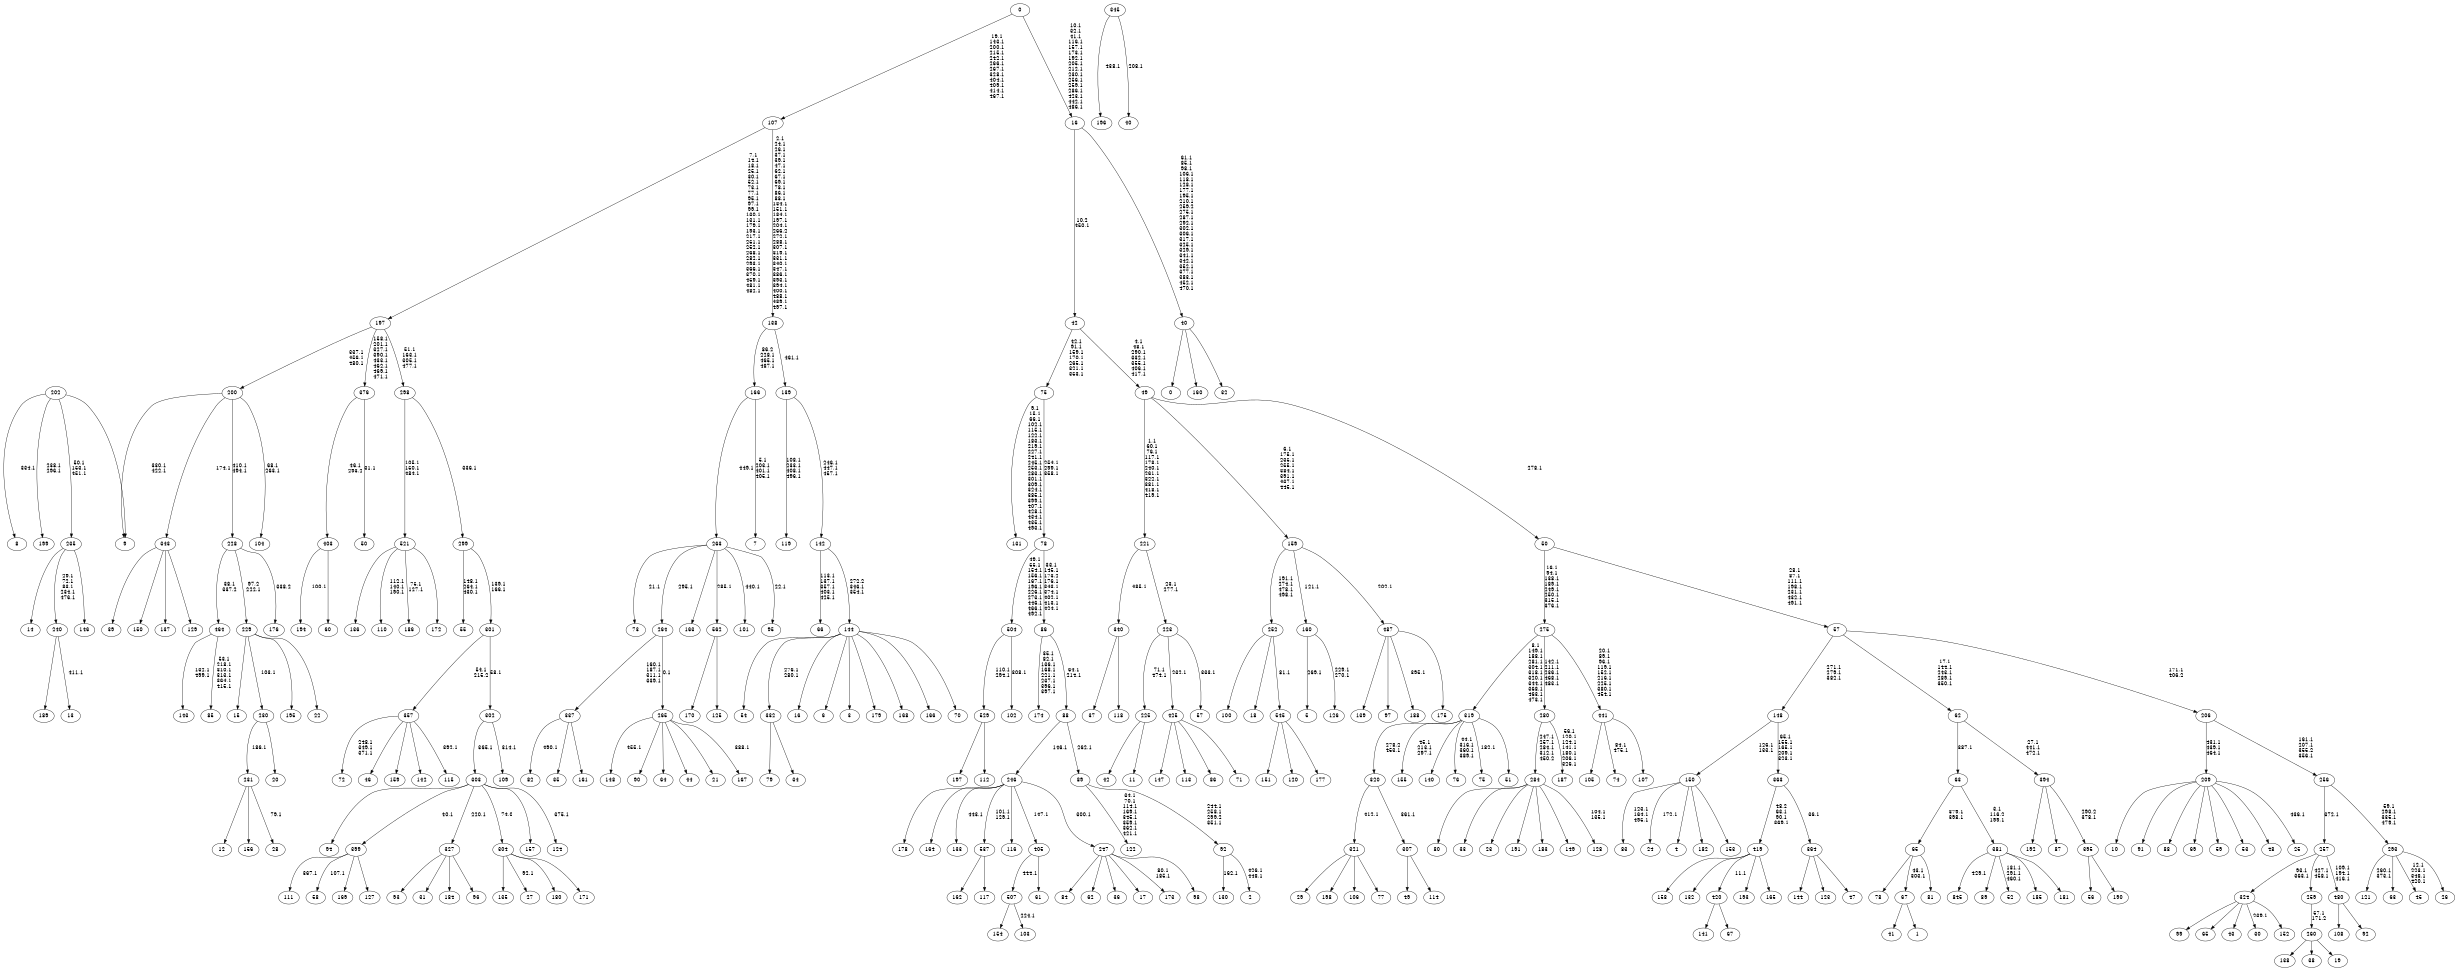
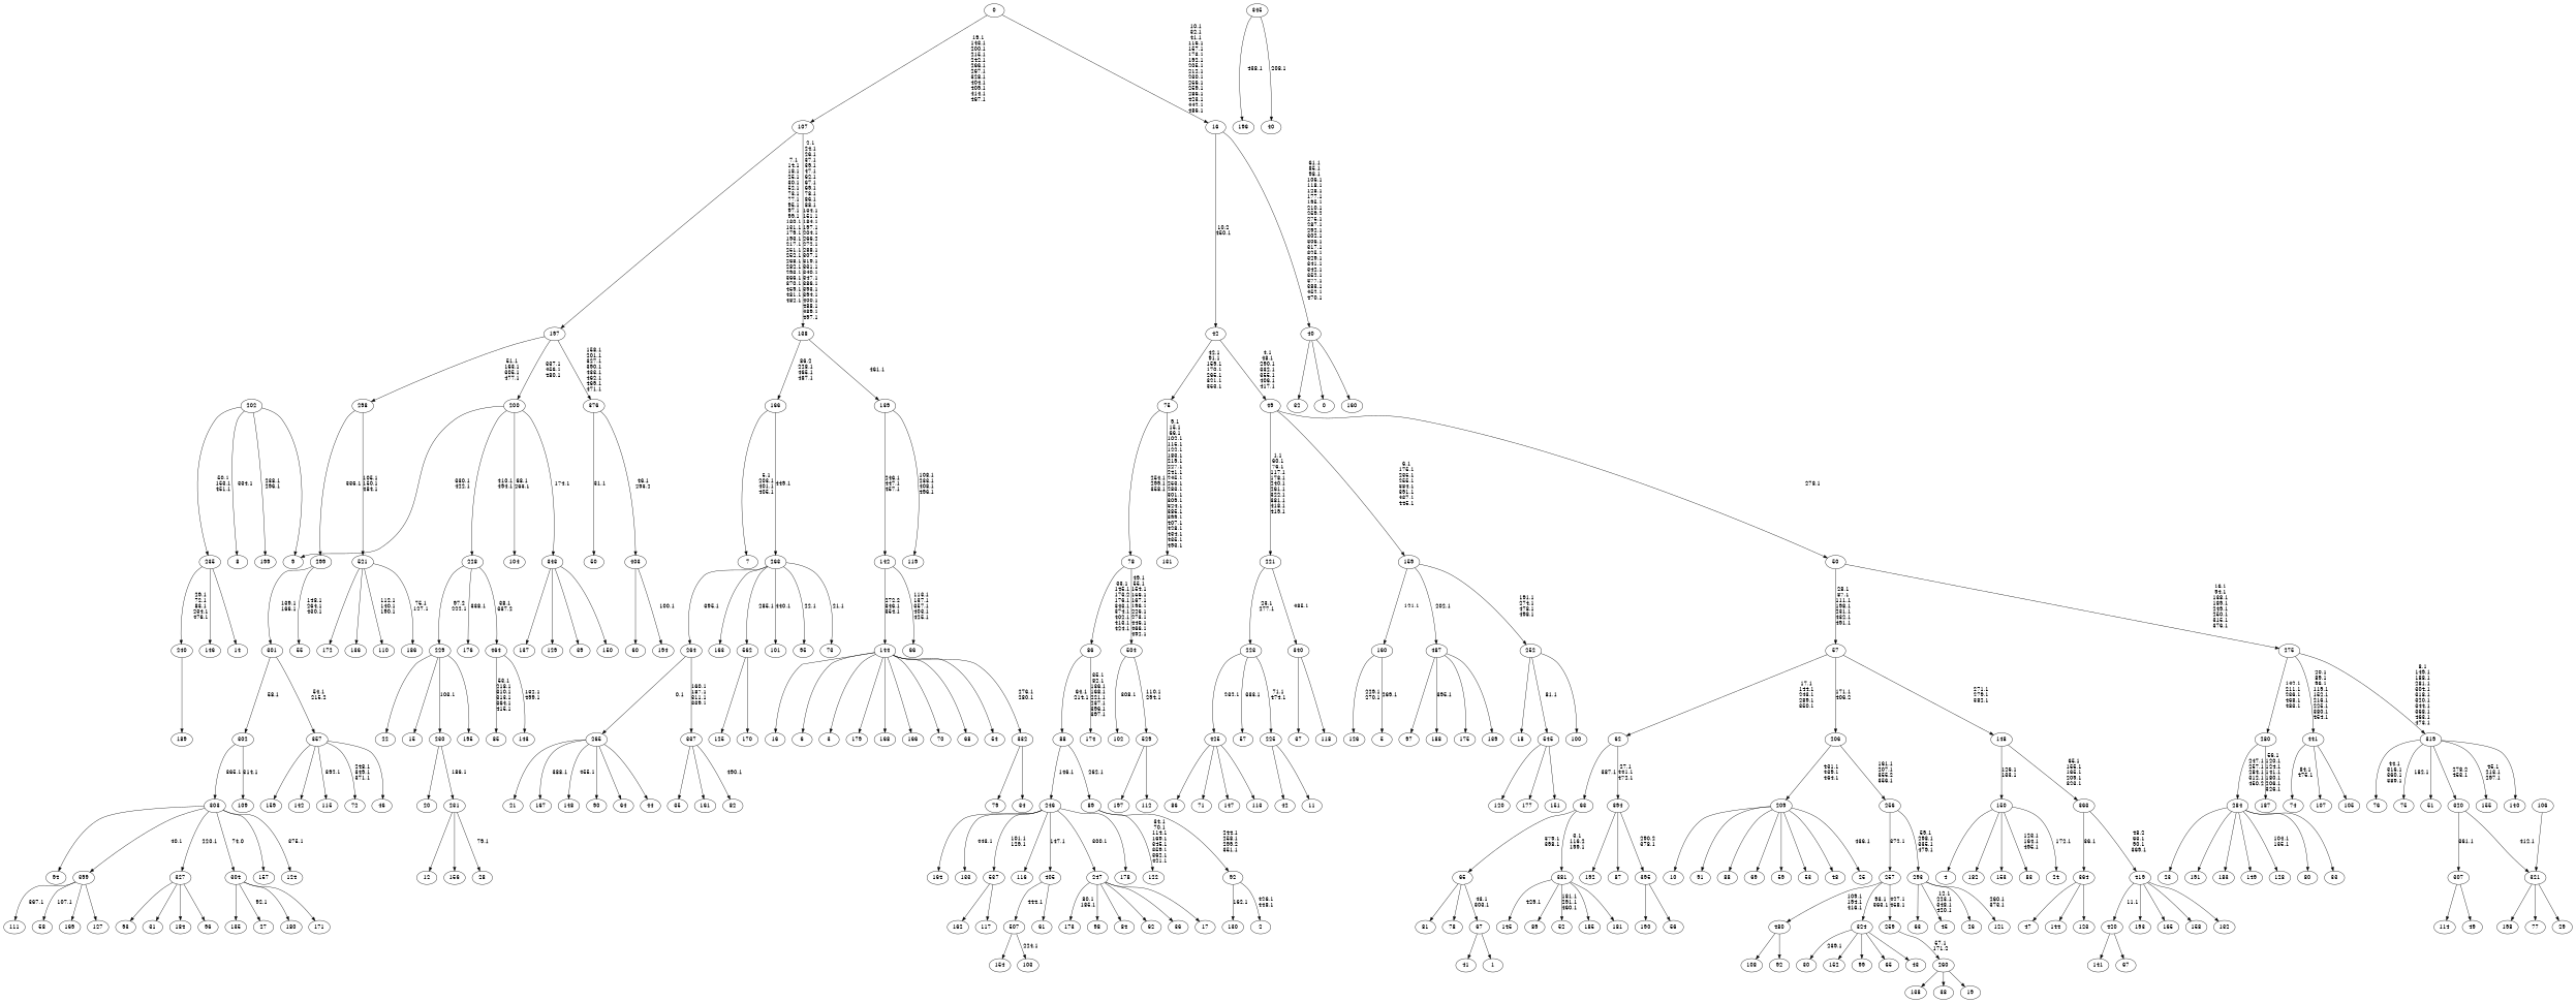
  digraph {
    n1 [label=199]
    n2 [label=198]
    n3 [label=197]
    n4 [label=196]
    n5 [label=195]
    n6 [label=194]
    n7 [label=193]
    n8 [label=192]
    n9 [label=191]
    n10 [label=190]
    n11 [label=189]
    n12 [label=188]
    n13 [label=187]
    n14 [label=186]
    n15 [label=185]
    n16 [label=184]
    n17 [label=183]
    n18 [label=182]
    n19 [label=181]
    n20 [label=180]
    n21 [label=179]
    n22 [label=178]
    n23 [label=177]
    n24 [label=176]
    n25 [label=175]
    n26 [label=174]
    n27 [label=173]
    n28 [label=172]
    n29 [label=171]
    n30 [label=170]
    n31 [label=169]
    n32 [label=168]
    n33 [label=167]
    n34 [label=166]
    n35 [label=165]
    n36 [label=164]
    n37 [label=163]
    n38 [label=162]
    n39 [label=161]
    n40 [label=160]
    n41 [label=159]
    n42 [label=158]
    n43 [label=157]
    n44 [label=156]
    n45 [label=155]
    n46 [label=154]
    n47 [label=153]
    n48 [label=152]
    n49 [label=151]
    n50 [label=150]
    n51 [label=149]
    n52 [label=148]
    n53 [label=147]
    n54 [label=146]
-   n55 [label=845]
+   n55 [label=145]
    n56 [label=144]
    n57 [label=143]
    n58 [label=142]
    n59 [label=141]
    n60 [label=140]
    n61 [label=139]
    n62 [label=138]
    n63 [label=137]
    n64 [label=136]
    n65 [label=135]
    n66 [label=133]
    n67 [label=132]
    n68 [label=131]
    n69 [label=130]
    n70 [label=129]
    n71 [label=128]
    n72 [label=127]
    n73 [label=126]
    n74 [label=125]
    562
    n76 [label=124]
    n77 [label=123]
    n78 [label=122]
    n79 [label=121]
    n80 [label=120]
    545
    n82 [label=119]
    n83 [label=118]
    n84 [label=117]
    537
    n86 [label=116]
    n87 [label=115]
    n88 [label=114]
    n89 [label=113]
    n90 [label=112]
    529
    n92 [label=111]
    n93 [label=110]
    521
    n95 [label=109]
    n96 [label=108]
    n97 [label=107]
    n98 [label=106]
    n99 [label=105]
    n100 [label=104]
    n101 [label=103]
    507
    n103 [label=102]
    504
    n105 [label=101]
    n106 [label=100]
    n107 [label=99]
    n108 [label=98]
    n109 [label=97]
    487
    n111 [label=96]
    n112 [label=95]
    n113 [label=94]
    n114 [label=93]
    n115 [label=92]
    480
    n117 [label=91]
    n118 [label=90]
    n119 [label=89]
    n120 [label=88]
    n121 [label=87]
    n122 [label=86]
    n123 [label=85]
    464
    n125 [label=84]
    n126 [label=83]
    n127 [label=82]
    n128 [label=81]
    n129 [label=80]
    n130 [label=79]
    n131 [label=78]
    n132 [label=77]
    n133 [label=76]
    n134 [label=75]
    n135 [label=74]
    441
    n137 [label=73]
    n138 [label=72]
    n139 [label=71]
    425
    n141 [label=70]
    n142 [label=69]
+   n143 [label=68]
    n144 [label=67]
    420
    419
    n147 [label=66]
    n148 [label=65]
    n149 [label=64]
    n150 [label=63]
    n151 [label=62]
    n152 [label=61]
    405
    n154 [label=60]
    403
    n156 [label=59]
    n157 [label=58]
    399
    n159 [label=57]
    n160 [label=56]
    395
    394
    n163 [label=55]
    n164 [label=54]
    n165 [label=53]
    n166 [label=52]
    381
    n168 [label=51]
    n169 [label=50]
    376
    n171 [label=49]
    n172 [label=307]
    n173 [label=48]
    n174 [label=47]
    364
    363
    n177 [label=46]
    357
    n179 [label=45]
    n180 [label=44]
    n181 [label=43]
    n182 [label=42]
    n183 [label=41]
    n184 [label=40]
    345
    n186 [label=39]
    343
    n188 [label=38]
    n189 [label=37]
    340
    n191 [label=36]
    n192 [label=35]
    337
    n194 [label=34]
    332
    n196 [label=33]
    n197 [label=32]
    n198 [label=31]
    327
    n200 [label=30]
    324
    n202 [label=29]
    321
    320
    319
    n206 [label=28]
    n207 [label=27]
    304
    303
    302
    301
    299
    298
    n214 [label=26]
    293
    n216 [label=25]
    n217 [label=24]
    n218 [label=23]
    284
    280
    275
    n222 [label=22]
    n223 [label=21]
    265
    264
    263
    n227 [label=20]
    n228 [label=19]
    260
    259
    257
    256
    n233 [label=18]
    252
    n235 [label=17]
    247
    246
    n238 [label=16]
    n239 [label=15]
    n240 [label=14]
-   n241 [label=13]
    240
    235
    n244 [label=12]
    231
    230
    229
    228
    n249 [label=11]
    225
    223
    221
    n253 [label=10]
    209
    206
    n256 [label=9]
    n257 [label=8]
    202
    200
    197
    n261 [label=7]
    166
    n263 [label=6]
    n264 [label=5]
    160
    159
    n267 [label=4]
    150
    148
    n270 [label=3]
    144
    142
    139
    138
    107
    n276 [label=2]
    92
    89
    88
    86
    78
    75
    n283 [label=1]
    67
    65
    63
    62
    57
    50
    49
    42
    n292 [label=0]
    40
    16
    0
    562 -> n30
    562 -> n74
    545 -> n23
    545 -> n49
    545 -> n80
    537 -> n38
    537 -> n84
    529 -> n3
    529 -> n90
    521 -> n14 [label="75,1\n127,1"]
    521 -> n28
    521 -> n64
    521 -> n93 [label="112,1\n140,1\n190,1"]
    507 -> n46
    507 -> n101 [label="224,1"]
    504 -> 529 [label="110,1\n294,1"]
    504 -> n103 [label="308,1"]
    487 -> n12 [label="395,1"]
    487 -> n25
    487 -> n61
    487 -> n109
    480 -> n96
    480 -> n115
    464 -> n57 [label="132,1\n499,1"]
    464 -> n123 [label="53,1\n218,1\n310,1\n313,1\n364,1\n415,1"]
    441 -> n97
    441 -> n99
    441 -> n135 [label="84,1\n475,1"]
    425 -> n53
    425 -> n89
    425 -> n122
    425 -> n139
    420 -> n59
    420 -> n144
    419 -> n7
    419 -> n35
    419 -> n42
    419 -> n67
    419 -> 420 [label="11,1"]
    405 -> 507 [label="444,1"]
    405 -> n152
    403 -> n6 [label="100,1"]
    403 -> n154
    399 -> n31
    399 -> n72
    399 -> n92 [label="367,1"]
    399 -> n157 [label="107,1"]
    395 -> n10
    395 -> n160
    394 -> n8
    394 -> n121
    394 -> 395 [label="290,2\n378,1"]
    381 -> n15
    381 -> n19
    381 -> n55 [label="429,1"]
    381 -> n119
    381 -> n166 [label="181,1\n291,1\n460,1"]
    376 -> 403 [label="46,1\n293,2"]
    376 -> n169 [label="31,1"]
    n172 -> n88
    n172 -> n171
    364 -> n56
    364 -> n77
    364 -> n174
    363 -> 419 [label="48,2\n63,1\n90,1\n369,1"]
    363 -> 364 [label="36,1"]
    357 -> n41
    357 -> n58
    357 -> n87 [label="392,1"]
    357 -> n138 [label="248,1\n349,1\n371,1"]
    357 -> n177
    345 -> n4 [label="438,1"]
    345 -> n184 [label="208,1"]
    343 -> n50
    343 -> n63
    343 -> n70
    343 -> n186
    340 -> n83
    340 -> n189
    337 -> n39
    337 -> n127 [label="490,1"]
    337 -> n192
    332 -> n130
    332 -> n194
    327 -> n16
    327 -> n111
    327 -> n114
    327 -> n198
    324 -> n48
    324 -> n107
    324 -> n148
    324 -> n181
    324 -> n200 [label="239,1"]
    321 -> n2
-   321 -> n98
+   n98 -> 321
    321 -> n132
    321 -> n202
    320 -> n172 [label="361,1"]
    320 -> 321 [label="412,1"]
    319 -> n45 [label="45,1\n213,1\n297,1"]
    319 -> n60
    319 -> n133 [label="44,1\n316,1\n360,1\n389,1"]
    319 -> n134 [label="182,1"]
    319 -> n168
    319 -> 320 [label="278,2\n453,1"]
    304 -> n20
    304 -> n29
    304 -> n65
    304 -> n207 [label="92,1"]
    303 -> n43
    303 -> n76 [label="375,1"]
    303 -> n113
    303 -> 399 [label="40,1"]
    303 -> 327 [label="220,1"]
    303 -> 304 [label="74,0"]
    302 -> n95 [label="314,1"]
    302 -> 303 [label="365,1"]
    301 -> 357 [label="54,1\n215,2"]
    301 -> 302 [label="58,1"]
    299 -> n163 [label="148,1\n264,1\n430,1"]
    299 -> 301 [label="139,1\n166,1"]
    298 -> 521 [label="105,1\n150,1\n484,1"]
    298 -> 299 [label="336,1"]
    293 -> n79 [label="260,1\n373,1"]
    293 -> n150
    293 -> n179 [label="12,1\n223,1\n348,1\n420,1"]
    293 -> n214
    284 -> n9
    284 -> n17
    284 -> n51
    284 -> n71 [label="104,1\n135,1"]
    284 -> n129
    284 -> n196
    284 -> n218
    280 -> n13 [label="56,1\n120,1\n124,1\n141,1\n180,1\n206,1\n326,1"]
    280 -> 284 [label="247,1\n257,1\n284,1\n312,1\n450,2"]
    275 -> 441 [label="20,1\n89,1\n96,1\n119,1\n152,1\n216,1\n225,1\n380,1\n454,1"]
    275 -> 319 [label="8,1\n149,1\n188,1\n281,1\n304,1\n318,1\n320,1\n344,1\n368,1\n463,1\n473,1"]
    275 -> 280 [label="142,1\n211,1\n236,1\n468,1\n483,1"]
    265 -> n33 [label="388,1"]
    265 -> n52 [label="455,1"]
    265 -> n118
    265 -> n149
    265 -> n180
    265 -> n223
    264 -> 337 [label="160,1\n187,1\n311,1\n339,1"]
    264 -> 265 [label="0,1"]
    263 -> n37
    263 -> 562 [label="285,1"]
    263 -> n105 [label="440,1"]
    263 -> n112 [label="22,1"]
    263 -> n137 [label="21,1"]
-   263 -> 264 [label="295,1"]
+   263 -> 264 [label="395,1"]
    260 -> n62
    260 -> n188
    260 -> n228
    259 -> 260 [label="57,1\n171,2"]
    257 -> 480 [label="109,1\n194,1\n416,1"]
    257 -> 324 [label="93,1\n363,1"]
    257 -> 259 [label="427,1\n458,1"]
    256 -> 293 [label="59,1\n298,1\n335,1\n479,1"]
    256 -> 257 [label="372,1"]
    252 -> 545 [label="81,1"]
    252 -> n106
    252 -> n233
    247 -> n27 [label="80,1\n185,1"]
    247 -> n108
    247 -> n125
    247 -> n151
    247 -> n191
    247 -> n235
    246 -> n22
    246 -> n36
    246 -> n66 [label="443,1"]
    246 -> 537 [label="101,1\n129,1"]
    246 -> n86
    246 -> 405 [label="147,1"]
    246 -> 247 [label="300,1"]
    240 -> n11
-   240 -> n241 [label="411,1"]
    235 -> n54
    235 -> n240
    235 -> 240 [label="29,1\n72,1\n83,1\n234,1\n476,1"]
    231 -> n44
    231 -> n206 [label="79,1"]
    231 -> n244
    230 -> n227
    230 -> 231 [label="186,1"]
    229 -> n5
    229 -> n222
    229 -> n239
    229 -> 230 [label="103,1"]
-   228 -> n24 [label="338,2"]
+   228 -> n24 [label="338,1"]
    228 -> 464 [label="38,1\n337,2"]
    228 -> 229 [label="97,2\n222,1"]
    225 -> n182
    225 -> n249
    223 -> 425 [label="232,1"]
    223 -> n159 [label="333,1"]
    223 -> 225 [label="71,1\n474,1"]
    221 -> 340 [label="485,1"]
    221 -> 223 [label="23,1\n277,1"]
    209 -> n117
    209 -> n120
    209 -> n142
    209 -> n156
    209 -> n165
    209 -> n173
    209 -> n216 [label="436,1"]
    209 -> n253
    206 -> 256 [label="161,1\n207,1\n355,2\n356,1"]
    206 -> 209 [label="431,1\n439,1\n464,1"]
    202 -> n1 [label="238,1\n296,1"]
    202 -> 235 [label="50,1\n153,1\n451,1"]
    202 -> n256
    202 -> n257 [label="334,1"]
    200 -> n100 [label="68,1\n263,1"]
    200 -> 343 [label="174,1"]
    200 -> 228 [label="410,1\n494,1"]
    200 -> n256 [label="330,1\n422,1"]
    197 -> 376 [label="158,1\n201,1\n327,1\n390,1\n433,1\n462,1\n469,1\n471,1"]
    197 -> 298 [label="51,1\n163,1\n305,1\n477,1"]
    197 -> 200 [label="337,1\n456,1\n480,1"]
    166 -> 263 [label="449,1"]
    166 -> n261 [label="5,1\n203,1\n401,1\n405,1"]
    160 -> n73 [label="229,1\n270,1"]
    160 -> n264 [label="269,1"]
    159 -> 487 [label="202,1"]
    159 -> 252 [label="191,1\n274,1\n478,1\n498,1"]
    159 -> 160 [label="121,1"]
    150 -> n18
    150 -> n47
    150 -> n126 [label="123,1\n164,1\n495,1"]
    150 -> n217 [label="172,1"]
    150 -> n267
    148 -> 363 [label="65,1\n155,1\n165,1\n209,1\n323,1"]
    148 -> 150 [label="126,1\n133,1"]
    144 -> n21
    144 -> n32
    144 -> n34
    144 -> n141
+   144 -> n143
    144 -> n164
    144 -> 332 [label="276,1\n280,1"]
    144 -> n238
    144 -> n263
    144 -> n270
    142 -> n147 [label="113,1\n137,1\n357,1\n403,1\n425,1"]
    142 -> 144 [label="272,2\n346,1\n354,1"]
    139 -> n82 [label="108,1\n233,1\n408,1\n496,1"]
    139 -> 142 [label="246,1\n447,1\n457,1"]
    138 -> 166 [label="86,2\n228,1\n465,1\n487,1"]
    138 -> 139 [label="461,1"]
    107 -> 197 [label="7,1\n14,1\n18,1\n25,1\n30,1\n52,1\n73,1\n77,1\n95,1\n97,1\n99,1\n130,1\n131,1\n179,1\n193,1\n217,1\n251,1\n252,1\n268,1\n282,1\n293,1\n366,1\n370,1\n459,1\n481,1\n482,1"]
    107 -> 138 [label="2,1\n24,1\n26,1\n37,1\n39,1\n47,1\n62,1\n67,1\n69,1\n78,1\n86,1\n88,1\n134,1\n151,1\n184,1\n197,1\n204,1\n266,2\n272,1\n288,1\n307,1\n319,1\n331,1\n340,1\n347,1\n386,1\n393,1\n394,1\n400,1\n488,1\n489,1\n497,1"]
    92 -> n69 [label="162,1"]
    92 -> n276 [label="426,1\n448,1"]
    89 -> n78 [label="34,1\n70,1\n114,1\n169,1\n345,1\n359,1\n362,1\n421,1"]
    89 -> 92 [label="244,1\n258,1\n299,2\n351,1"]
    88 -> 246 [label="146,1"]
    88 -> 89 [label="262,1"]
    86 -> n26 [label="35,1\n82,1\n136,1\n168,1\n221,1\n237,1\n396,1\n397,1"]
    86 -> 88 [label="64,1\n214,1"]
    78 -> 504 [label="49,1\n55,1\n154,1\n156,1\n167,1\n196,1\n226,1\n273,1\n446,1\n466,1\n492,1"]
    78 -> 86 [label="33,1\n145,1\n173,2\n176,1\n343,1\n374,1\n402,1\n413,1\n424,1"]
    75 -> n68 [label="9,1\n15,1\n66,1\n102,1\n115,1\n122,1\n183,1\n219,1\n227,1\n241,1\n245,1\n253,1\n283,1\n301,1\n309,1\n324,1\n385,1\n399,1\n407,1\n428,1\n434,1\n435,1\n493,1"]
    75 -> 78 [label="254,1\n299,1\n358,1"]
    67 -> n183
    67 -> n283
    65 -> n128
    65 -> n131
    65 -> 67 [label="43,1\n303,1"]
    63 -> 381 [label="3,1\n116,2\n199,1"]
    63 -> 65 [label="379,1\n398,1"]
    62 -> 394 [label="27,1\n441,1\n472,1"]
    62 -> 63 [label="387,1"]
    57 -> 206 [label="171,1\n406,2"]
    57 -> 148 [label="271,1\n279,1\n382,1"]
    57 -> 62 [label="17,1\n144,1\n243,1\n289,1\n350,1"]
    50 -> 275 [label="16,1\n94,1\n138,1\n189,1\n249,1\n250,1\n315,1\n376,1"]
    50 -> 57 [label="28,1\n87,1\n111,1\n198,1\n231,1\n432,1\n491,1"]
    49 -> 221 [label="1,1\n60,1\n76,1\n117,1\n178,1\n240,1\n261,1\n322,1\n381,1\n418,1\n419,1"]
    49 -> 159 [label="6,1\n175,1\n235,1\n255,1\n384,1\n391,1\n437,1\n445,1"]
    49 -> 50 [label="278,1"]
    42 -> 75 [label="42,1\n91,1\n159,1\n170,1\n265,1\n321,1\n353,1"]
    42 -> 49 [label="4,1\n48,1\n290,1\n332,1\n355,1\n406,1\n417,1"]
    40 -> n40
    40 -> n197
    40 -> n292
    16 -> 42 [label="10,2\n450,1"]
    16 -> 40 [label="61,1\n85,1\n98,1\n106,1\n118,1\n128,1\n177,1\n195,1\n210,1\n259,2\n275,1\n287,1\n292,1\n302,1\n306,1\n317,1\n325,1\n329,1\n341,1\n342,1\n352,1\n377,1\n383,1\n452,1\n470,1"]
    0 -> 107 [label="19,1\n143,1\n200,1\n215,1\n242,1\n266,1\n267,1\n328,1\n404,1\n409,1\n414,1\n467,1"]
    0 -> 16 [label="10,1\n32,1\n41,1\n116,1\n157,1\n173,1\n192,1\n205,1\n212,1\n230,1\n256,1\n259,1\n286,1\n423,1\n442,1\n486,1"]
  }
